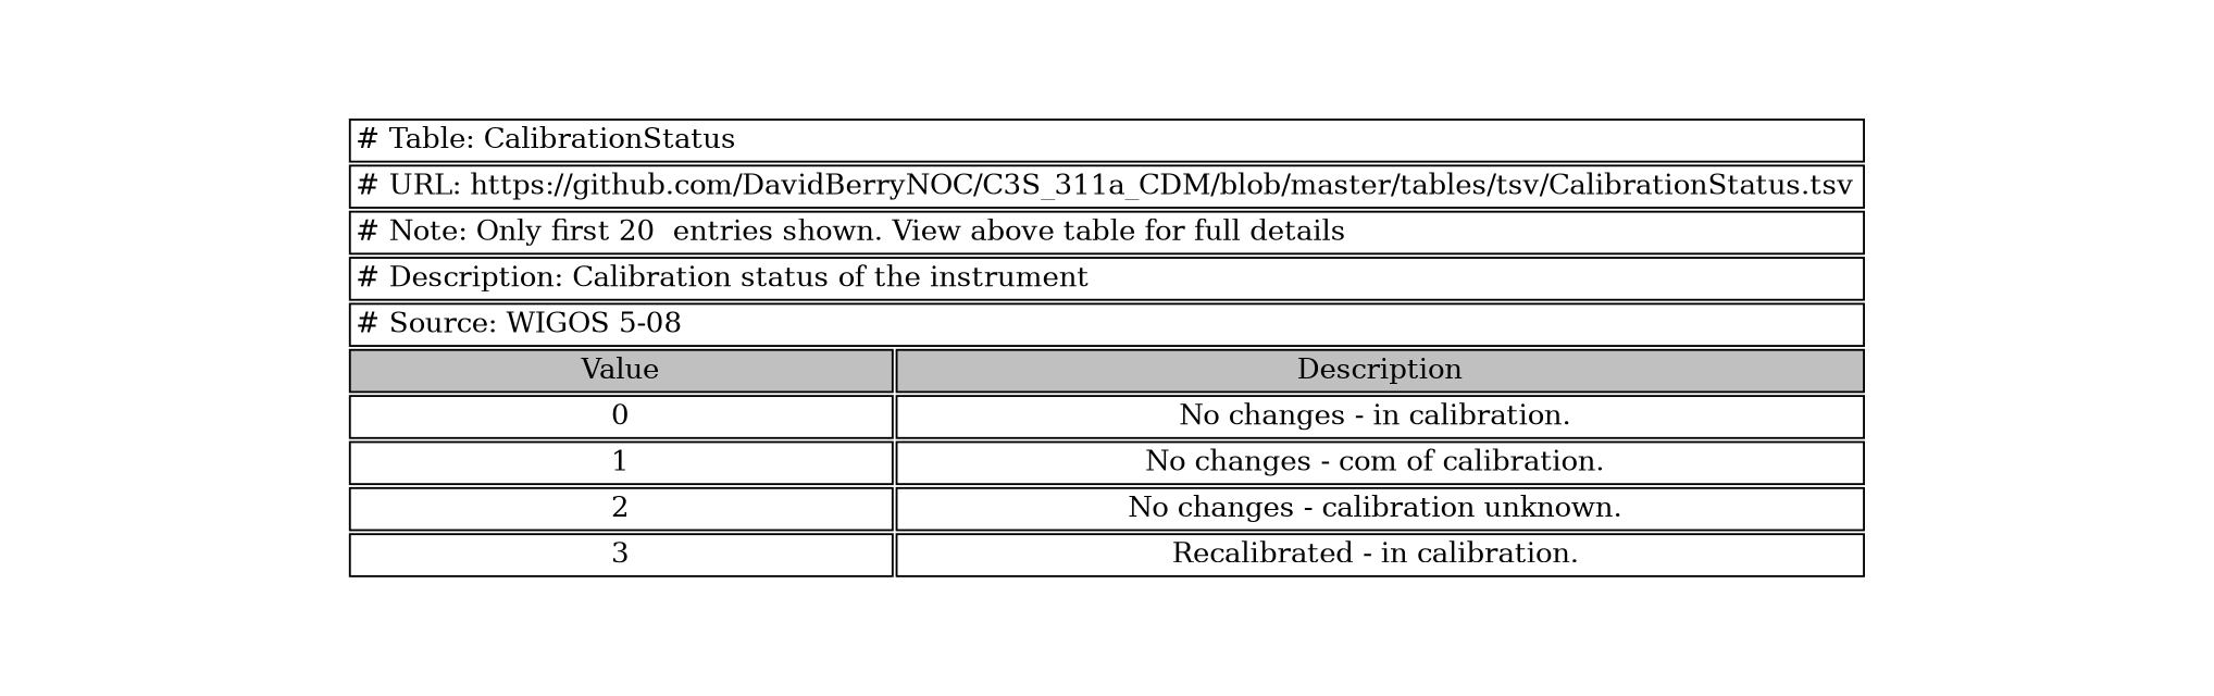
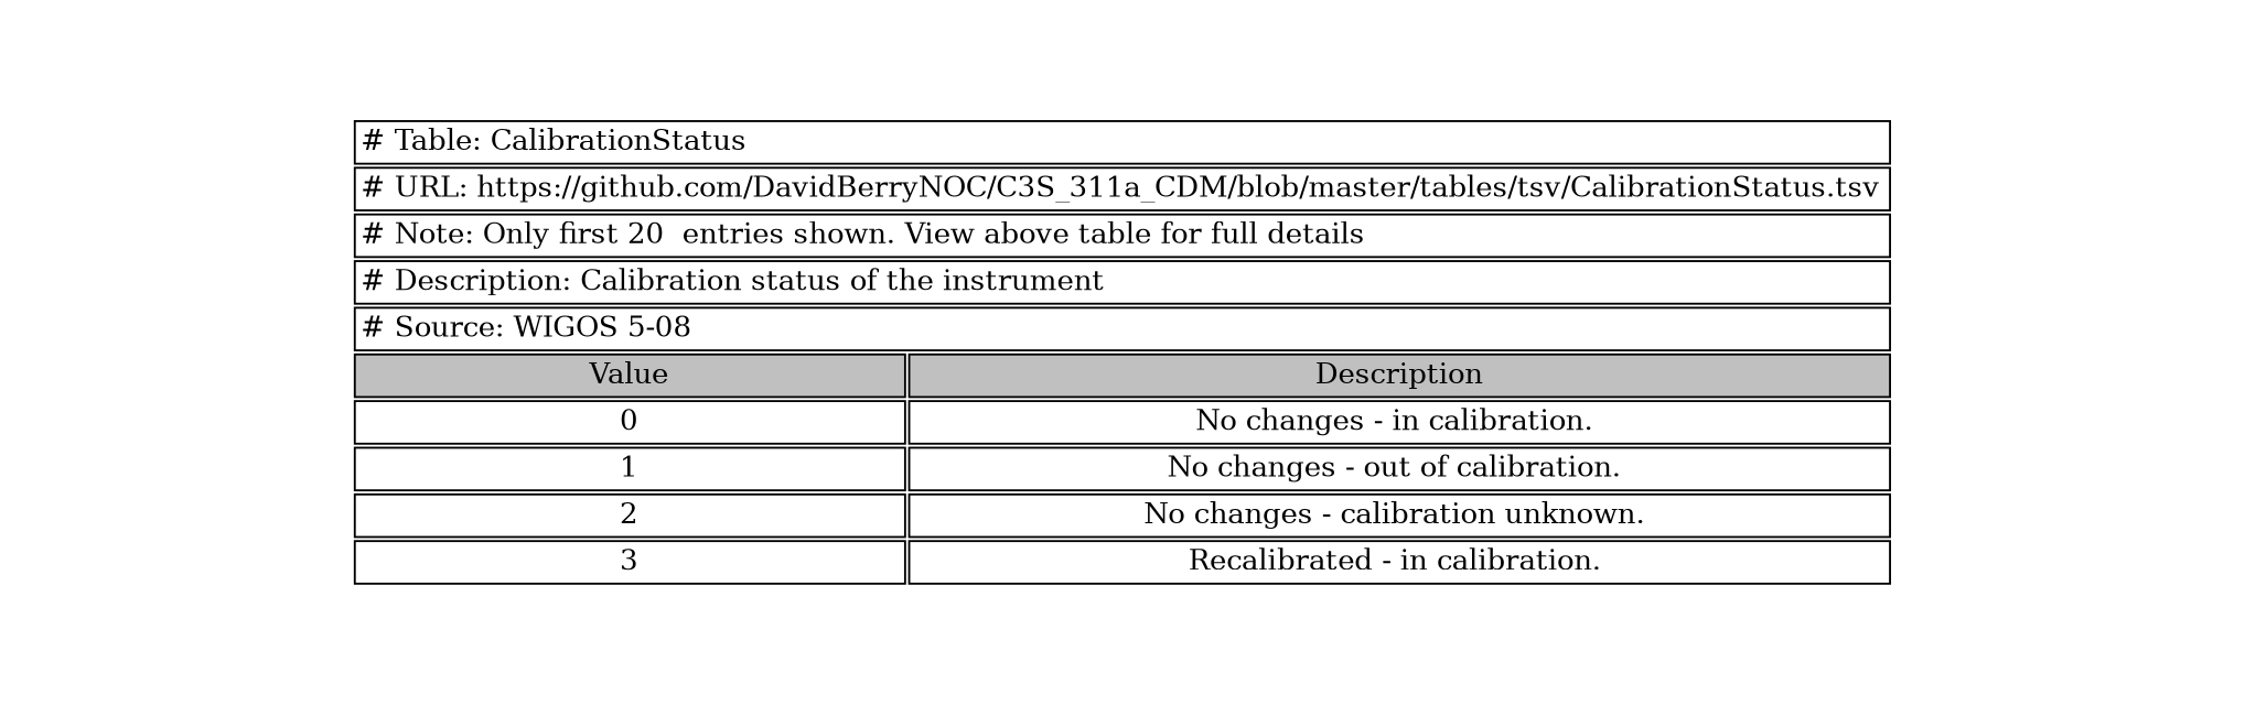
  digraph {
    rankdir=LR
-   n1 [color=white label=<<TABLE BORDER="0" CELLBORDER="1" CELLSPACING="2" COLOR="BLACK"> <TR><TD COLSPAN="2" ALIGN="left" PORT="head"># Table: CalibrationStatus</TD></TR> <TR><TD COLSPAN="2" ALIGN="left"># URL: https://github.com/DavidBerryNOC/C3S_311a_CDM/blob/master/tables/tsv/CalibrationStatus.tsv</TD></TR> <TR><TD COLSPAN="2" ALIGN="left"># Note: Only first 20  entries shown. View above table for full details</TD></TR> <TR><TD ALIGN="left" COLSPAN="2"># Description: Calibration status of the instrument</TD></TR> <TR><TD ALIGN="left" COLSPAN="2"># Source: WIGOS 5-08</TD></TR> <TR><TD BGCOLOR="GRAY">Value</TD><TD BGCOLOR="GRAY">Description</TD></TR> <TR><TD>0</TD><TD>No changes - in calibration. </TD></TR> <TR><TD>1</TD><TD>No changes - com of calibration. </TD></TR> <TR><TD>2</TD><TD>No changes - calibration unknown. </TD></TR> <TR><TD>3</TD><TD>Recalibrated - in calibration. </TD></TR> </TABLE>>]
+   n1 [color=white label=<<TABLE BORDER="0" CELLBORDER="1" CELLSPACING="2" COLOR="BLACK"> <TR><TD COLSPAN="2" ALIGN="left" PORT="head"># Table: CalibrationStatus</TD></TR> <TR><TD COLSPAN="2" ALIGN="left"># URL: https://github.com/DavidBerryNOC/C3S_311a_CDM/blob/master/tables/tsv/CalibrationStatus.tsv</TD></TR> <TR><TD COLSPAN="2" ALIGN="left"># Note: Only first 20  entries shown. View above table for full details</TD></TR> <TR><TD ALIGN="left" COLSPAN="2"># Description: Calibration status of the instrument</TD></TR> <TR><TD ALIGN="left" COLSPAN="2"># Source: WIGOS 5-08</TD></TR> <TR><TD BGCOLOR="GRAY">Value</TD><TD BGCOLOR="GRAY">Description</TD></TR> <TR><TD>0</TD><TD>No changes - in calibration. </TD></TR> <TR><TD>1</TD><TD>No changes - out of calibration. </TD></TR> <TR><TD>2</TD><TD>No changes - calibration unknown. </TD></TR> <TR><TD>3</TD><TD>Recalibrated - in calibration. </TD></TR> </TABLE>>]
  }
